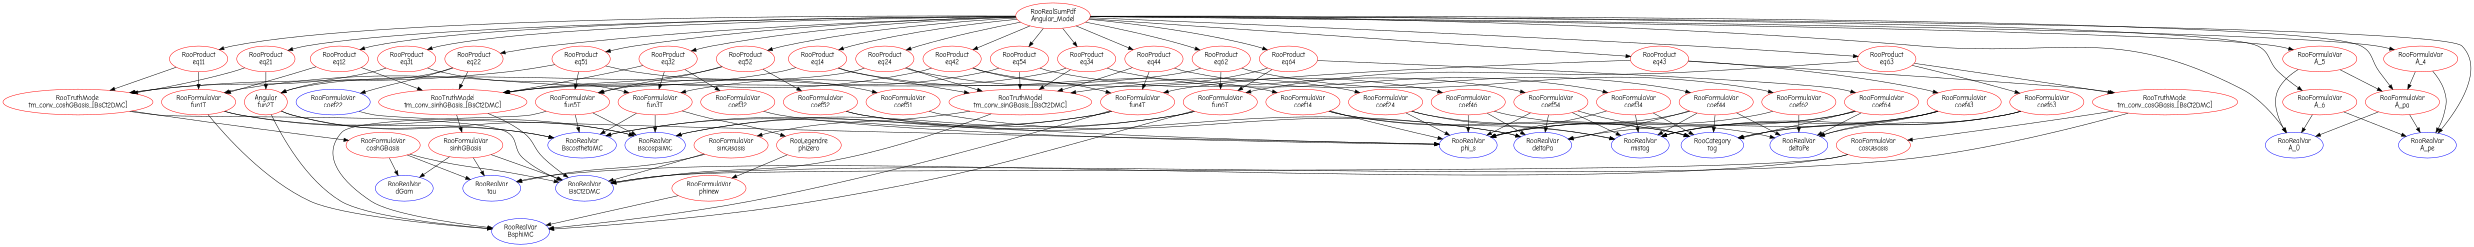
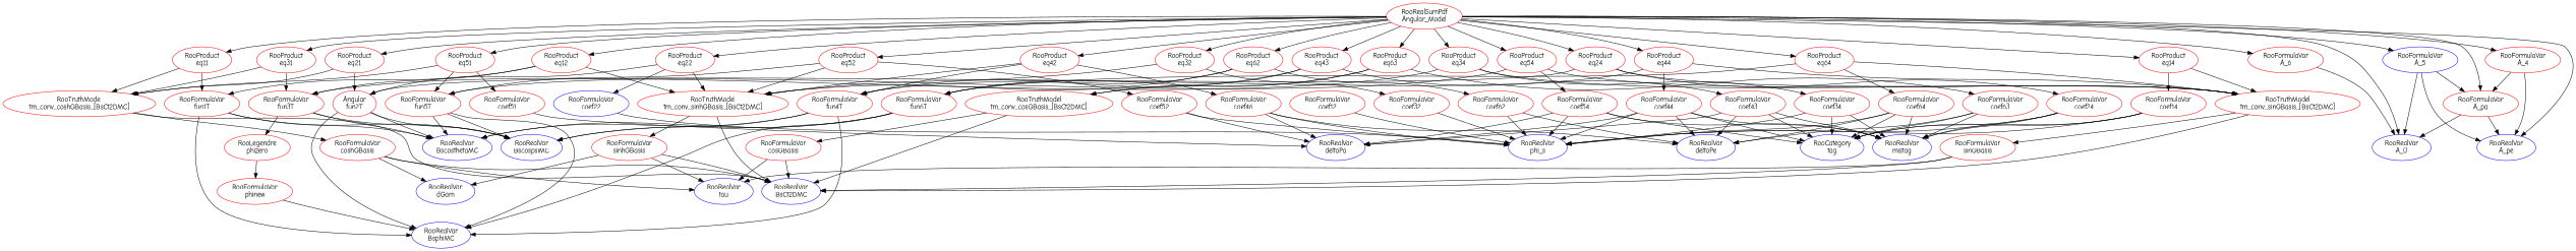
  digraph {
    fontname="Comic Neue"
    node [color=red fontname="Comic Neue"]
    edge [fontname="Comic Neue"]
    n1 [label="RooRealSumPdf\nAngular_Model"]
    n2 [label="RooProduct\neq11"]
    n3 [color=blue label="RooRealVar\nA_0"]
    n4 [label="RooProduct\neq12"]
    n5 [label="RooProduct\neq14"]
    n6 [label="RooProduct\neq21"]
    n7 [label="RooFormulaVar\nA_pa"]
    n8 [color=blue label="RooRealVar\nA_pe"]
    n9 [label="RooProduct\neq22"]
    n10 [label="RooProduct\neq24"]
    n11 [label="RooProduct\neq31"]
    n12 [label="RooProduct\neq32"]
    n13 [label="RooProduct\neq34"]
    n14 [label="RooProduct\neq42"]
    n15 [label="RooFormulaVar\nA_4"]
    n16 [label="RooProduct\neq43"]
    n17 [label="RooProduct\neq44"]
    n18 [label="RooProduct\neq51"]
-   n19 [label="RooFormulaVar\nA_5"]
+   n19 [color=blue label="RooFormulaVar\nA_5"]
    n20 [label="RooProduct\neq52"]
    n21 [label="RooProduct\neq54"]
    n22 [label="RooProduct\neq62"]
    n23 [label="RooFormulaVar\nA_6"]
    n24 [label="RooProduct\neq63"]
    n25 [label="RooProduct\neq64"]
    n26 [label="RooTruthModel\ntm_conv_coshGBasis_[BsCt2DMC]"]
    n27 [label="RooFormulaVar\nfun1T"]
    n28 [label="RooTruthModel\ntm_conv_sinhGBasis_[BsCt2DMC]"]
    n29 [label="RooFormulaVar\ncoef14"]
    n30 [label="RooTruthModel\ntm_conv_sinGBasis_[BsCt2DMC]"]
    n31 [label="Angular\nfun2T"]
    n32 [color=blue label="RooFormulaVar\ncoef22"]
    n33 [label="RooFormulaVar\ncoef24"]
    n34 [label="RooFormulaVar\nfun3T"]
    n35 [label="RooFormulaVar\ncoef32"]
    n36 [label="RooFormulaVar\ncoef34"]
    n37 [label="RooFormulaVar\ncoef46"]
    n38 [label="RooFormulaVar\nfun4T"]
    n39 [label="RooFormulaVar\ncoef43"]
    n40 [label="RooTruthModel\ntm_conv_cosGBasis_[BsCt2DMC]"]
    n41 [label="RooFormulaVar\ncoef44"]
    n42 [label="RooFormulaVar\ncoef51"]
    n43 [label="RooFormulaVar\nfun5T"]
    n44 [label="RooFormulaVar\ncoef52"]
    n45 [label="RooFormulaVar\ncoef54"]
    n46 [label="RooFormulaVar\ncoef62"]
    n47 [label="RooFormulaVar\nfun6T"]
    n48 [label="RooFormulaVar\ncoef63"]
    n49 [label="RooFormulaVar\ncoef64"]
    n50 [color=blue label="RooRealVar\nBsCt2DMC"]
    n51 [label="RooFormulaVar\ncoshGBasis"]
    n52 [color=blue label="RooRealVar\nBscosthetaMC"]
    n53 [color=blue label="RooRealVar\nBsphiMC"]
    n54 [color=blue label="RooRealVar\nBscospsiMC"]
    n55 [color=blue label="RooRealVar\ntau"]
    n56 [color=blue label="RooRealVar\ndGam"]
+   n57 [label="RooFormulaVar\ncoef12"]
    n58 [color=blue label="RooRealVar\nphi_s"]
    n59 [label="RooFormulaVar\nsinhGBasis"]
    n60 [color=blue label="RooCategory\ntag"]
    n61 [color=blue label="RooRealVar\nmistag"]
    n62 [label="RooFormulaVar\nsinGBasis"]
    n63 [label="RooLegendre\nphizero"]
    n64 [label="RooFormulaVar\nphinew"]
    n65 [color=blue label="RooRealVar\ndeltaPe"]
    n66 [color=blue label="RooRealVar\ndeltaPa"]
    n67 [label="RooFormulaVar\ncosGBasis"]
    n1 -> n2
    n1 -> n3
    n1 -> n4
    n1 -> n5
    n1 -> n6
    n1 -> n7
    n1 -> n8
    n1 -> n9
    n1 -> n10
    n1 -> n11
    n1 -> n12
    n1 -> n13
    n1 -> n14
    n1 -> n15
    n1 -> n16
    n1 -> n17
    n1 -> n18
    n1 -> n19
    n1 -> n20
    n1 -> n21
    n1 -> n22
    n1 -> n23
    n1 -> n24
    n1 -> n25
    n2 -> n26
    n2 -> n27
    n4 -> n27
    n4 -> n28
-   n5 -> n27
    n5 -> n29
    n5 -> n30
    n6 -> n26
    n6 -> n31
    n7 -> n3
    n7 -> n8
    n9 -> n28
    n9 -> n31
    n9 -> n32
    n10 -> n30
    n10 -> n31
    n10 -> n33
    n11 -> n26
    n11 -> n34
    n12 -> n28
-   n12 -> n34
+   n4 -> n34
    n12 -> n35
    n13 -> n30
    n13 -> n34
    n13 -> n36
    n14 -> n28
    n14 -> n37
    n14 -> n38
    n15 -> n7
    n15 -> n8
    n16 -> n38
    n16 -> n39
    n16 -> n40
    n17 -> n30
    n17 -> n38
    n17 -> n41
    n18 -> n26
    n18 -> n42
    n18 -> n43
    n19 -> n3
    n19 -> n7
    n20 -> n28
    n20 -> n43
    n20 -> n44
    n21 -> n30
    n21 -> n43
    n21 -> n45
    n22 -> n28
    n22 -> n46
    n22 -> n47
    n23 -> n3
-   n23 -> n8
+   n19 -> n8
    n24 -> n40
    n24 -> n47
    n24 -> n48
    n25 -> n30
    n25 -> n47
    n25 -> n49
    n26 -> n50
    n26 -> n51
    n27 -> n52
    n27 -> n53
    n27 -> n54
    n28 -> n50
    n28 -> n59
    n29 -> n58
    n29 -> n60
    n29 -> n61
    n30 -> n50
    n30 -> n62
    n31 -> n52
    n31 -> n53
    n31 -> n54
    n32 -> n58
    n33 -> n58
    n33 -> n60
    n33 -> n61
    n34 -> n52
    n34 -> n54
    n34 -> n63
    n35 -> n58
    n36 -> n58
    n36 -> n60
    n36 -> n61
    n37 -> n58
    n37 -> n65
    n37 -> n66
    n38 -> n52
    n38 -> n53
    n38 -> n54
    n39 -> n60
    n39 -> n61
    n39 -> n65
    n39 -> n66
    n40 -> n50
    n40 -> n67
    n41 -> n58
    n41 -> n60
    n41 -> n61
    n41 -> n65
    n41 -> n66
    n42 -> n66
    n43 -> n52
    n43 -> n53
    n43 -> n54
    n44 -> n58
    n44 -> n66
    n45 -> n58
    n45 -> n60
    n45 -> n61
    n45 -> n66
    n46 -> n58
    n46 -> n65
    n47 -> n52
    n47 -> n53
    n47 -> n54
    n48 -> n60
    n48 -> n61
    n48 -> n65
    n49 -> n58
    n49 -> n60
    n49 -> n61
    n49 -> n65
    n51 -> n50
    n51 -> n55
    n51 -> n56
+   n57 -> n58
    n59 -> n50
    n59 -> n55
    n59 -> n56
    n62 -> n50
    n62 -> n55
    n63 -> n64
    n64 -> n53
    n67 -> n50
    n67 -> n55
  }
